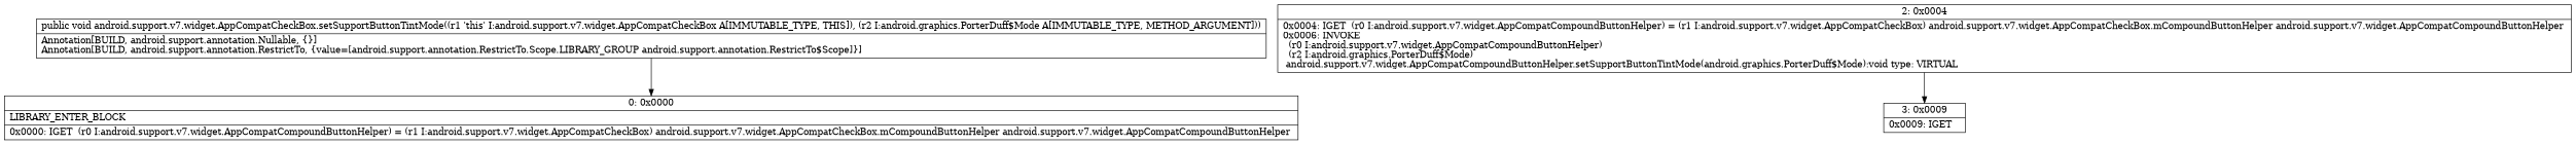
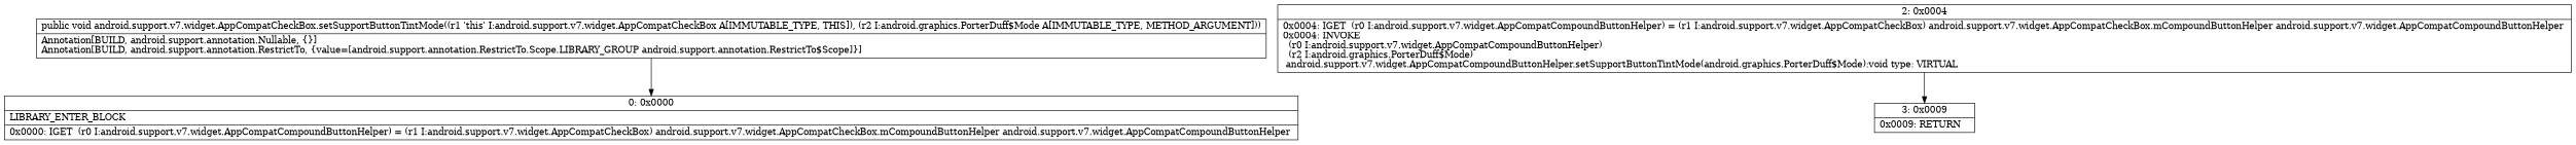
  digraph {
    node [shape=record]
    n1 [label="{0\:\ 0x0000|LIBRARY_ENTER_BLOCK\l|0x0000: IGET  (r0 I:android.support.v7.widget.AppCompatCompoundButtonHelper) = (r1 I:android.support.v7.widget.AppCompatCheckBox) android.support.v7.widget.AppCompatCheckBox.mCompoundButtonHelper android.support.v7.widget.AppCompatCompoundButtonHelper \l}"]
-   n2 [label="{2\:\ 0x0004|0x0004: IGET  (r0 I:android.support.v7.widget.AppCompatCompoundButtonHelper) = (r1 I:android.support.v7.widget.AppCompatCheckBox) android.support.v7.widget.AppCompatCheckBox.mCompoundButtonHelper android.support.v7.widget.AppCompatCompoundButtonHelper \l0x0006: INVOKE  \l  (r0 I:android.support.v7.widget.AppCompatCompoundButtonHelper)\l  (r2 I:android.graphics.PorterDuff$Mode)\l android.support.v7.widget.AppCompatCompoundButtonHelper.setSupportButtonTintMode(android.graphics.PorterDuff$Mode):void type: VIRTUAL \l}"]
-   n3 [label="{3\:\ 0x0009|0x0009: IGET   \l}"]
+   n2 [label="{2\:\ 0x0004|0x0004: IGET  (r0 I:android.support.v7.widget.AppCompatCompoundButtonHelper) = (r1 I:android.support.v7.widget.AppCompatCheckBox) android.support.v7.widget.AppCompatCheckBox.mCompoundButtonHelper android.support.v7.widget.AppCompatCompoundButtonHelper \l0x0004: INVOKE  \l  (r0 I:android.support.v7.widget.AppCompatCompoundButtonHelper)\l  (r2 I:android.graphics.PorterDuff$Mode)\l android.support.v7.widget.AppCompatCompoundButtonHelper.setSupportButtonTintMode(android.graphics.PorterDuff$Mode):void type: VIRTUAL \l}"]
+   n3 [label="{3\:\ 0x0009|0x0009: RETURN   \l}"]
    n4 [label="{public void android.support.v7.widget.AppCompatCheckBox.setSupportButtonTintMode((r1 'this' I:android.support.v7.widget.AppCompatCheckBox A[IMMUTABLE_TYPE, THIS]), (r2 I:android.graphics.PorterDuff$Mode A[IMMUTABLE_TYPE, METHOD_ARGUMENT]))  | Annotation[BUILD, android.support.annotation.Nullable, \{\}]\lAnnotation[BUILD, android.support.annotation.RestrictTo, \{value=[android.support.annotation.RestrictTo.Scope.LIBRARY_GROUP android.support.annotation.RestrictTo$Scope]\}]\l}"]
    n2 -> n3
    n4 -> n1
  }
